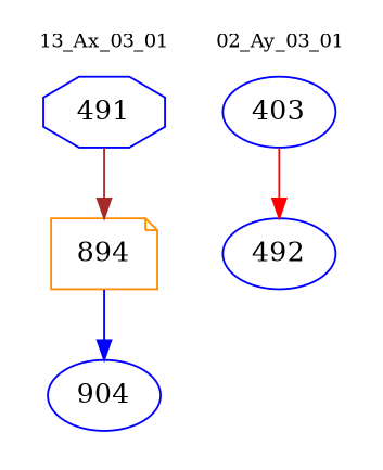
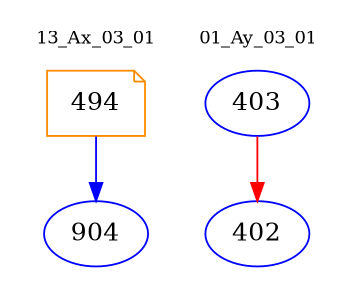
  digraph {
    node [color=blue shape=ellipse]
-   n1 [label=491 shape=octagon]
-   n2 [color=darkorange label=894 shape=note]
+   n2 [color=darkorange label=494 shape=note]
    n3 [label=904]
    n4 [label=403]
-   n5 [label=492]
+   n5 [label=402]
    subgraph cluster_1 {
      color=white
      fontsize=10
      label="13_Ax_03_01"
-     n1
      n2
      n3
    }
    subgraph cluster_2 {
      color=white
      fontsize=10
-     label="02_Ay_03_01"
+     label="01_Ay_03_01"
      n4
      n5
    }
-   n1 -> n2 [color=brown]
    n2 -> n3 [color=blue]
    n4 -> n5 [color=red]
  }
